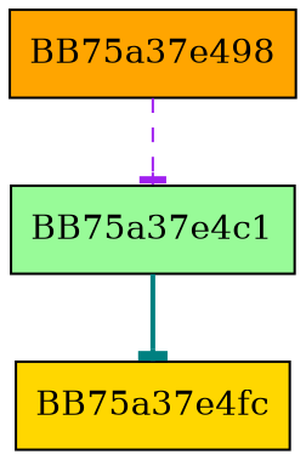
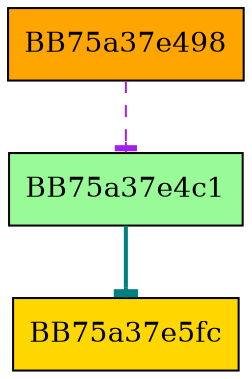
  digraph {
    splines=ortho
    node [shape=box style=filled]
    edge [arrowhead=tee]
    BB75a37e498 [fillcolor=orange]
    BB75a37e4c1 [fillcolor=palegreen]
-   BB75a37e4fc [fillcolor=gold]
+   BB75a37e4fc [fillcolor=gold label=BB75a37e5fc]
    BB75a37e498 -> BB75a37e4c1 [color=purple style=dashed]
    BB75a37e4c1 -> BB75a37e4fc [color=teal style=bold]
  }
